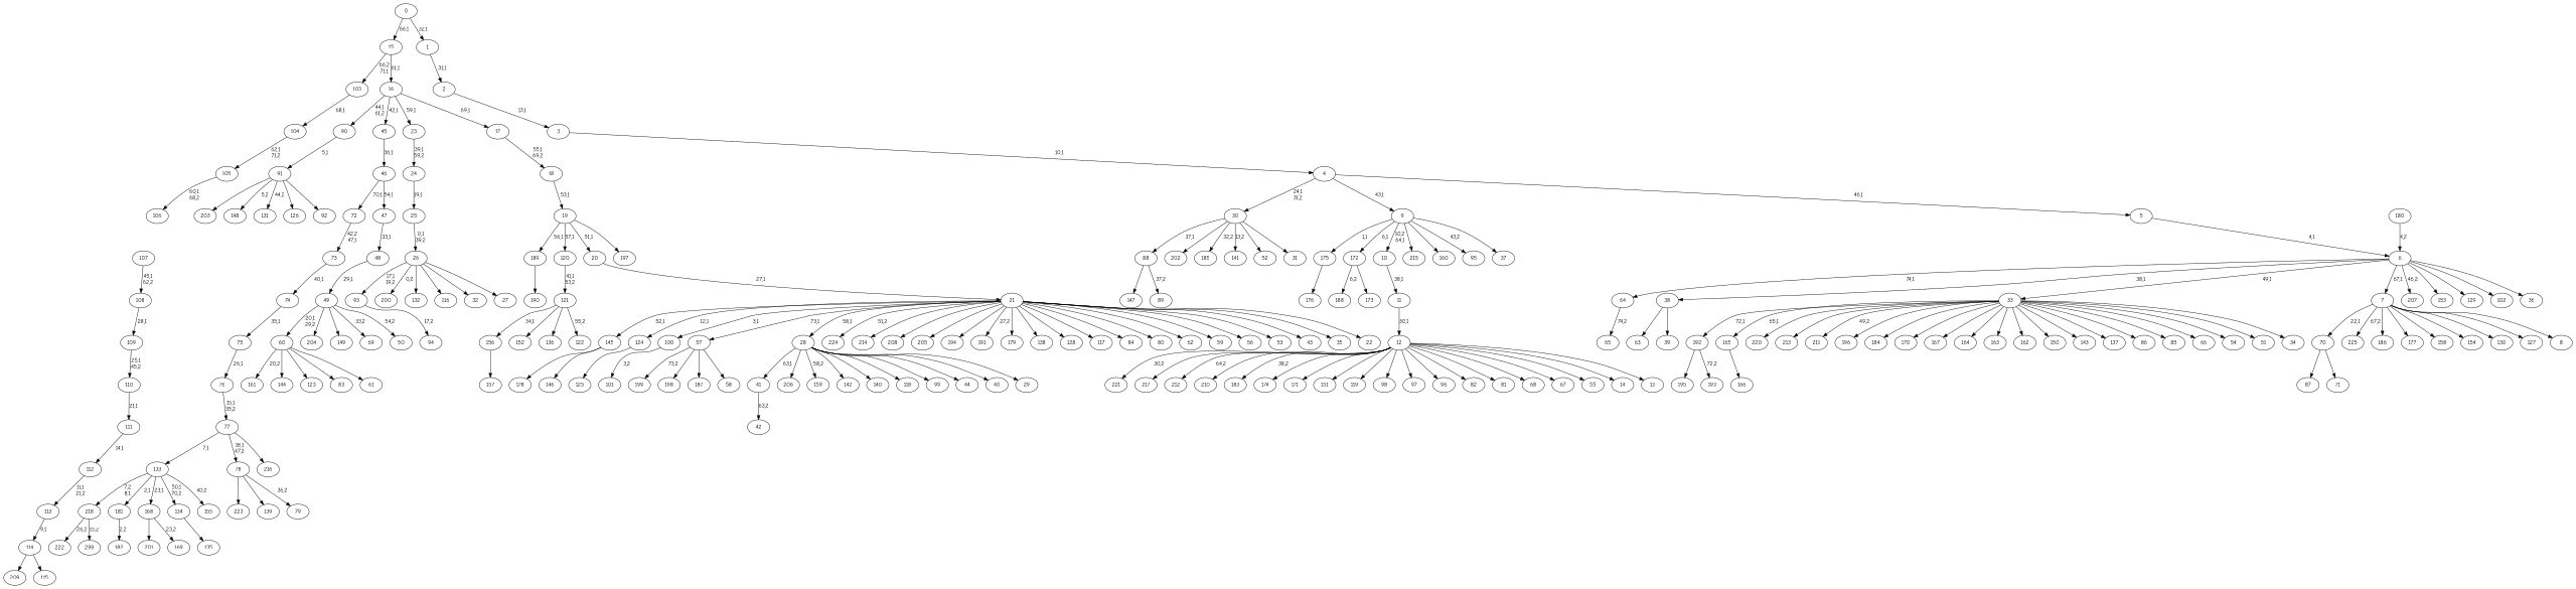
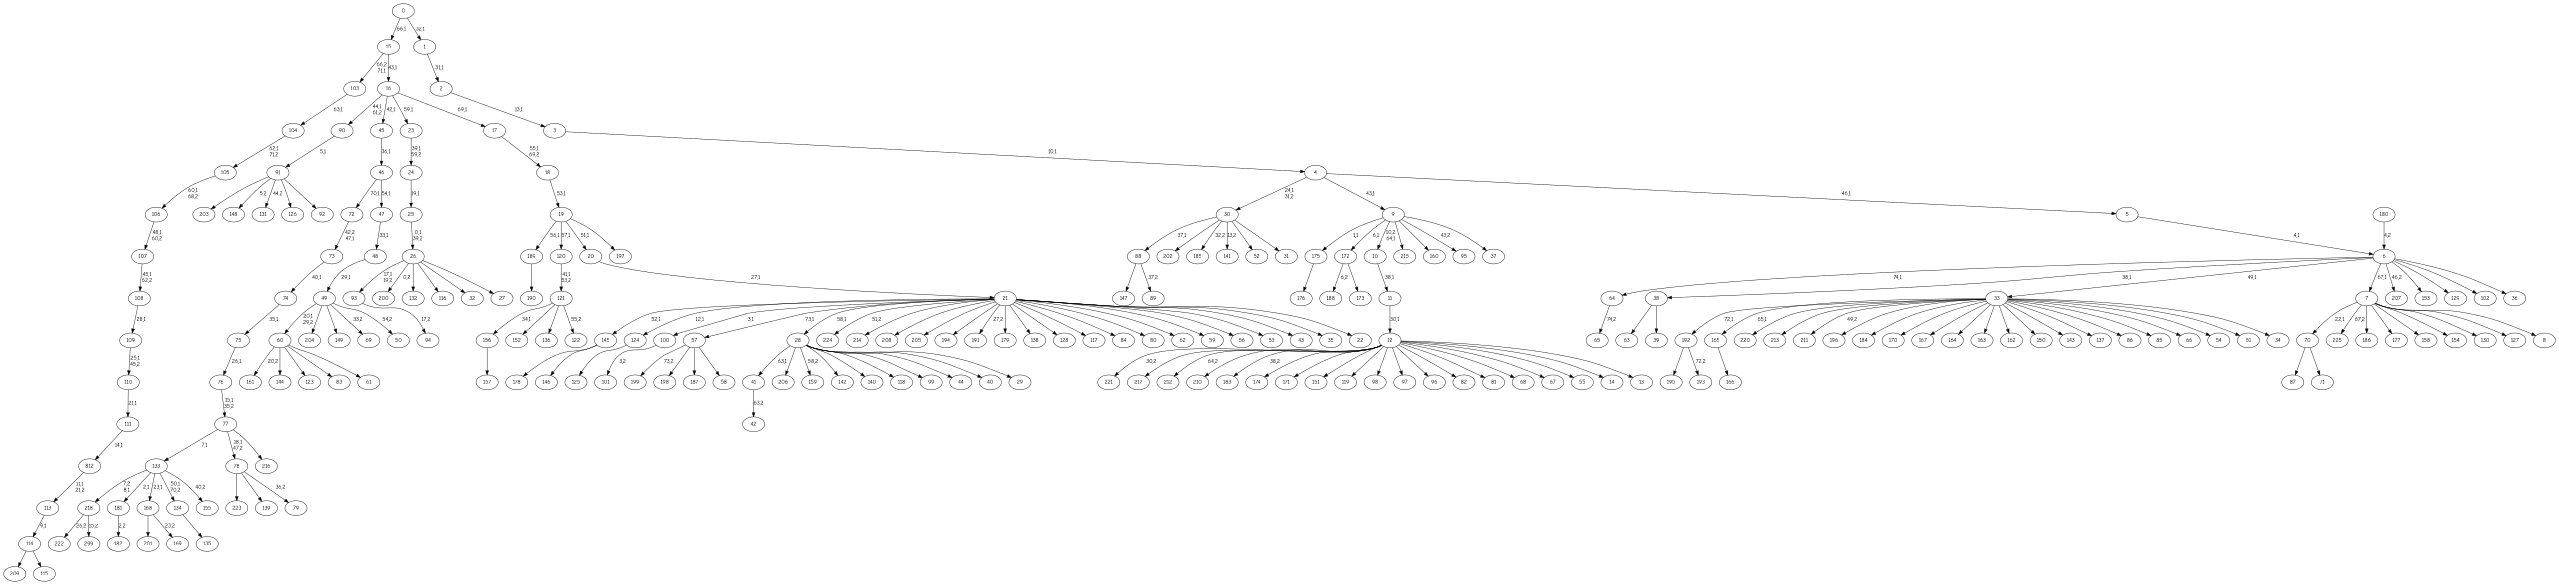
  digraph {
    fontname="Comic Neue"
    node [fontname="Comic Neue"]
    edge [fontname="Comic Neue"]
    218
    222
    n3 [label=299]
    192
    195
    193
    189
    190
    181
    182
    175
    176
    172
    188
    173
    168
    201
    169
    165
    166
    156
    157
    145
    178
    146
    134
    135
    133
    155
    124
    125
    121
    152
    136
    122
    120
    114
    209
    115
    113
-   112
+   112 [label=812]
    111
    110
    109
    108
    107
    106
    105
    104
    103
    100
    101
    93
    94
    91
    203
    148
    131
    126
    92
    90
    88
    147
    89
    78
    223
    139
    79
    77
    216
    76
    75
    74
    73
    72
    70
    87
    71
    64
    65
    60
    161
    144
    123
    83
    61
    57
    199
    198
    187
    58
    49
    204
    149
    69
    50
    48
    47
    46
    45
    41
    42
    38
    63
    39
    33
    220
    213
    211
    196
    184
    170
    167
    164
    163
    162
    150
    143
    137
    86
    85
    66
    54
    51
    34
    30
    202
    185
    141
    52
    31
    28
    206
    159
    142
    140
    118
    99
    44
    40
    29
    26
    200
    132
    116
    32
    27
    25
    24
    23
    21
    224
    214
    208
    205
    194
    191
    179
    138
    128
    117
    84
    80
    62
    59
    56
    53
    43
    35
    22
    20
    19
    197
    18
    17
    16
    15
    12
    221
    217
    212
    210
    183
    174
    171
    151
    119
    98
    97
    96
    82
    81
    68
    67
    55
    14
    13
    11
    10
    9
    215
    160
    95
    37
    7
    225
    186
    177
    158
    154
    130
    127
    8
    6
    207
    153
    129
    102
    36
    180
    5
    4
    3
    2
    1
    0
    218 -> 222 [label="26,2"]
    218 -> n3 [label="15,2"]
    192 -> 195
    192 -> 193 [label="72,2"]
    189 -> 190
    181 -> 182 [label="2,2"]
    175 -> 176
    172 -> 188 [label="6,2"]
    172 -> 173
    168 -> 201
    168 -> 169 [label="23,2"]
    165 -> 166
    156 -> 157
    145 -> 178
    145 -> 146
    134 -> 135
    133 -> 218 [label="7,2\n8,1"]
    133 -> 181 [label="2,1"]
    133 -> 168 [label="23,1"]
    133 -> 134 [label="50,1\n70,2"]
    133 -> 155 [label="40,2"]
    124 -> 125
    121 -> 156 [label="34,1"]
    121 -> 152
    121 -> 136
    121 -> 122 [label="55,2"]
    120 -> 121 [label="41,1\n53,2"]
    114 -> 209
    114 -> 115
    113 -> 114 [label="9,1"]
    112 -> 113 [label="11,1\n21,2"]
    111 -> 112 [label="14,1"]
    110 -> 111 [label="21,1"]
    109 -> 110 [label="25,1\n45,2"]
    108 -> 109 [label="28,1"]
    107 -> 108 [label="45,1\n62,2"]
+   106 -> 107 [label="48,1\n60,2"]
    105 -> 106 [label="60,1\n68,2"]
    104 -> 105 [label="62,1\n71,2"]
-   103 -> 104 [label="68,1"]
+   103 -> 104 [label="63,1"]
    100 -> 101 [label="3,2"]
    93 -> 94 [label="17,2"]
    91 -> 203
    91 -> 148 [label="5,2"]
    91 -> 131 [label="44,2"]
    91 -> 126
    91 -> 92
    90 -> 91 [label="5,1"]
    88 -> 147
    88 -> 89 [label="37,2"]
    78 -> 223
    78 -> 139
    78 -> 79 [label="36,2"]
    77 -> 133 [label="7,1"]
    77 -> 78 [label="18,1\n47,2"]
    77 -> 216
    76 -> 77 [label="15,1\n35,2"]
    75 -> 76 [label="26,1"]
    74 -> 75 [label="35,1"]
    73 -> 74 [label="40,1"]
    72 -> 73 [label="42,2\n47,1"]
    70 -> 87
    70 -> 71
    64 -> 65 [label="74,2"]
    60 -> 161 [label="20,2"]
    60 -> 144
    60 -> 123
    60 -> 83
    60 -> 61
    57 -> 199 [label="73,2"]
    57 -> 198
    57 -> 187
    57 -> 58
    49 -> 60 [label="20,1\n29,2"]
    49 -> 204
    49 -> 149
    49 -> 69 [label="33,2"]
    49 -> 50 [label="54,2"]
    48 -> 49 [label="29,1"]
    47 -> 48 [label="33,1"]
    46 -> 72 [label="70,1"]
    46 -> 47 [label="54,1"]
    45 -> 46 [label="36,1"]
    41 -> 42 [label="63,2"]
    38 -> 63
    38 -> 39
    33 -> 192 [label="72,1"]
    33 -> 165 [label="65,1"]
    33 -> 220
    33 -> 213
    33 -> 211 [label="49,2"]
    33 -> 196
    33 -> 184
    33 -> 170
    33 -> 167
    33 -> 164
    33 -> 163
    33 -> 162
    33 -> 150
    33 -> 143
    33 -> 137
    33 -> 86
    33 -> 85
    33 -> 66
    33 -> 54
    33 -> 51
    33 -> 34
    30 -> 88 [label="37,1"]
    30 -> 202
    30 -> 185 [label="32,2"]
    30 -> 141 [label="13,2"]
    30 -> 52
    30 -> 31
    28 -> 41 [label="63,1"]
    28 -> 206
    28 -> 159 [label="58,2"]
    28 -> 142
    28 -> 140
    28 -> 118
    28 -> 99
    28 -> 44
    28 -> 40
    28 -> 29
    26 -> 93 [label="17,1\n19,2"]
    26 -> 200 [label="0,2"]
    26 -> 132
    26 -> 116
    26 -> 32
    26 -> 27
    25 -> 26 [label="0,1\n39,2"]
    24 -> 25 [label="19,1"]
    23 -> 24 [label="39,1\n59,2"]
    21 -> 145 [label="52,1"]
    21 -> 124 [label="12,1"]
    21 -> 100 [label="3,1"]
    21 -> 57 [label="73,1"]
    21 -> 28 [label="58,1"]
    21 -> 224 [label="51,2"]
    21 -> 214
    21 -> 208
    21 -> 205
    21 -> 194
    21 -> 191 [label="27,2"]
    21 -> 179
    21 -> 138
    21 -> 128
    21 -> 117
    21 -> 84
    21 -> 80
    21 -> 62
    21 -> 59
    21 -> 56
    21 -> 53
    21 -> 43
    21 -> 35
    21 -> 22
    20 -> 21 [label="27,1"]
    19 -> 189 [label="56,1"]
    19 -> 120 [label="57,1"]
    19 -> 20 [label="51,1"]
    19 -> 197
    18 -> 19 [label="53,1"]
    17 -> 18 [label="55,1\n69,2"]
    16 -> 90 [label="44,1\n61,2"]
    16 -> 45 [label="42,1"]
    16 -> 23 [label="59,1"]
    16 -> 17 [label="69,1"]
    15 -> 103 [label="66,2\n71,1"]
-   15 -> 16 [label="61,1"]
+   15 -> 16 [label="43,1"]
    12 -> 221 [label="30,2"]
    12 -> 217
    12 -> 212 [label="64,2"]
    12 -> 210
    12 -> 183 [label="38,2"]
    12 -> 174
    12 -> 171
    12 -> 151
    12 -> 119
    12 -> 98
    12 -> 97
    12 -> 96
    12 -> 82
    12 -> 81
    12 -> 68
    12 -> 67
    12 -> 55
    12 -> 14
    12 -> 13
    11 -> 12 [label="30,1"]
    10 -> 11 [label="38,1"]
    9 -> 175 [label="1,1"]
    9 -> 172 [label="6,1"]
    9 -> 10 [label="10,2\n64,1"]
    9 -> 215
    9 -> 160
    9 -> 95 [label="43,2"]
    9 -> 37
    7 -> 70 [label="22,1"]
    7 -> 225 [label="67,2"]
    7 -> 186
    7 -> 177
    7 -> 158
    7 -> 154
    7 -> 130
    7 -> 127
    7 -> 8
    6 -> 64 [label="74,1"]
    6 -> 38 [label="38,1"]
    6 -> 33 [label="49,1"]
    6 -> 7 [label="67,1"]
    6 -> 207 [label="46,2"]
    6 -> 153
    6 -> 129
    6 -> 102
    6 -> 36
    180 -> 6 [label="4,2"]
    5 -> 6 [label="4,1"]
    4 -> 30 [label="24,1\n31,2"]
    4 -> 9 [label="43,1"]
    4 -> 5 [label="46,1"]
    3 -> 4 [label="10,1"]
    2 -> 3 [label="13,1"]
    1 -> 2 [label="31,1"]
    0 -> 15 [label="66,1"]
    0 -> 1 [label="32,1"]
  }
